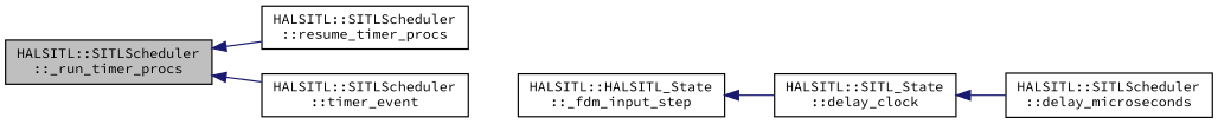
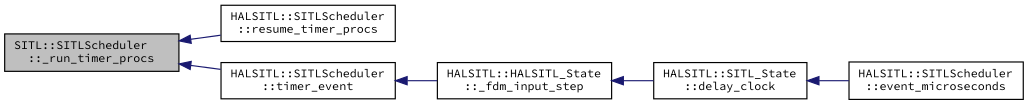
  digraph {
    fontname="Source Code Pro"
    rankdir=LR
    node [color=black fillcolor=white fontname="Source Code Pro" fontsize=10 shape=record style=filled]
    edge [color=midnightblue dir=back fontname="Source Code Pro" fontsize=10 labelfontname=Helvetica labelfontsize=10 style=solid]
-   n1 [fillcolor=grey75 fontcolor=black height=0.2 label="HALSITL::SITLScheduler\l::_run_timer_procs" width=0.4]
+   n1 [fillcolor=grey75 fontcolor=black height=0.2 label="SITL::SITLScheduler\l::_run_timer_procs" width=0.4]
    n2 [height=0.2 label="HALSITL::SITLScheduler\l::resume_timer_procs" width=0.4]
    n3 [height=0.2 label="HALSITL::SITLScheduler\l::timer_event" width=0.4]
    n4 [height=0.2 label="HALSITL::HALSITL_State\l::_fdm_input_step" width=0.4]
    n5 [height=0.2 label="HALSITL::SITL_State\l::delay_clock" width=0.4]
-   n6 [height=0.2 label="HALSITL::SITLScheduler\l::delay_microseconds" width=0.4]
+   n6 [height=0.2 label="HALSITL::SITLScheduler\l::event_microseconds" width=0.4]
    n1 -> n2
    n1 -> n3
+   n3 -> n4
    n4 -> n5
    n5 -> n6
  }
